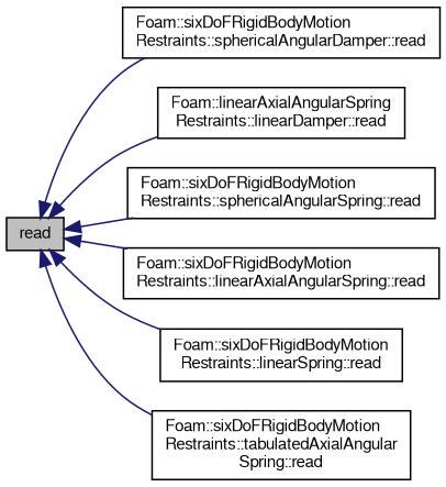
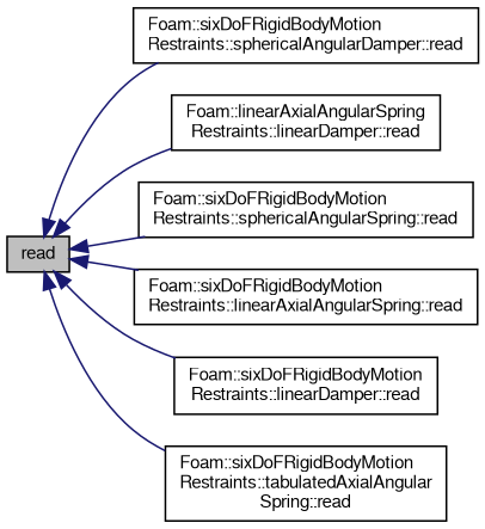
  digraph {
    rankdir=LR
    node [color=black fontname=FreeSans fontsize=10 shape=record]
    edge [color=midnightblue dir=back fontname=FreeSans fontsize=10 labelfontname=FreeSans labelfontsize=10 style=solid]
    n1 [fillcolor=grey75 fontcolor=black height=0.2 label=read style=filled width=0.4]
    n2 [height=0.2 label="Foam::sixDoFRigidBodyMotion\lRestraints::sphericalAngularDamper::read" width=0.4]
    n3 [height=0.2 label="Foam::linearAxialAngularSpring\lRestraints::linearDamper::read" width=0.4]
    n4 [height=0.2 label="Foam::sixDoFRigidBodyMotion\lRestraints::sphericalAngularSpring::read" width=0.4]
    n5 [height=0.2 label="Foam::sixDoFRigidBodyMotion\lRestraints::linearAxialAngularSpring::read" width=0.4]
-   n6 [height=0.2 label="Foam::sixDoFRigidBodyMotion\lRestraints::linearSpring::read" width=0.4]
+   n6 [height=0.2 label="Foam::sixDoFRigidBodyMotion\lRestraints::linearDamper::read" width=0.4]
    n7 [height=0.2 label="Foam::sixDoFRigidBodyMotion\lRestraints::tabulatedAxialAngular\lSpring::read" width=0.4]
    n1 -> n2
    n1 -> n3
    n1 -> n4
    n1 -> n5
    n1 -> n6
    n1 -> n7
  }
